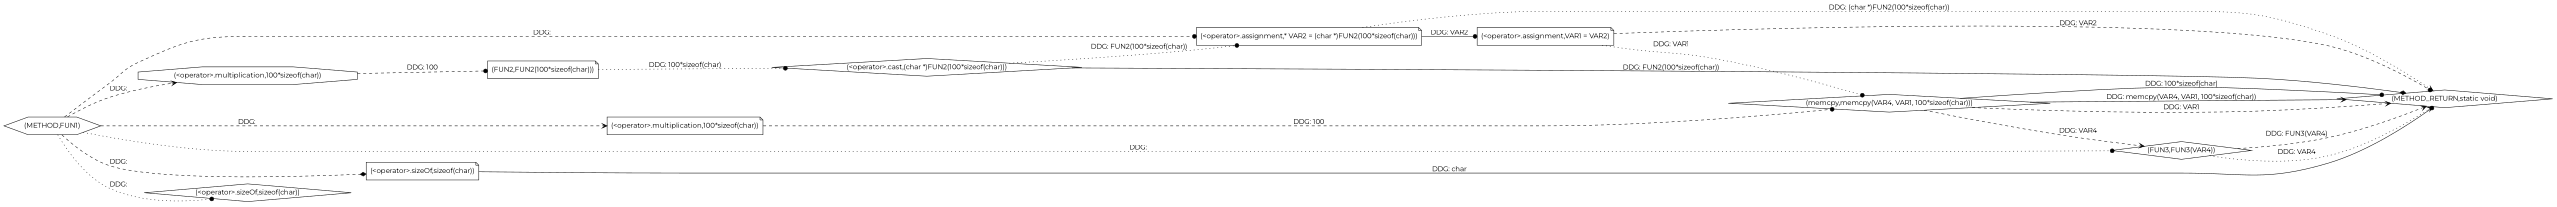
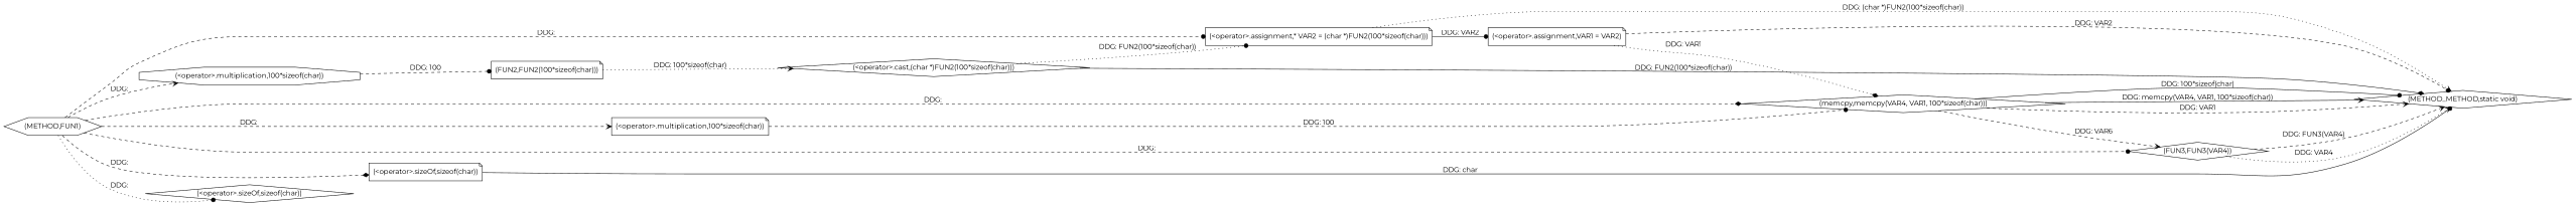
  digraph {
    fontname=Montserrat
    rankdir=LR
    node [fontname=Montserrat shape=note]
    edge [arrowhead=dot fontname=Montserrat style=dashed]
    n1 [label="(METHOD,FUN1)" shape=hexagon]
    n2 [label="(<operator>.assignment,* VAR2 = (char *)FUN2(100*sizeof(char)))"]
    n3 [label="(<operator>.multiplication,100*sizeof(char))" shape=octagon]
    n4 [label="(<operator>.sizeOf,sizeof(char))" shape=diamond]
    n5 [label="(memcpy,memcpy(VAR4, VAR1, 100*sizeof(char)))" shape=diamond]
    n6 [label="(<operator>.multiplication,100*sizeof(char))"]
    n7 [label="(<operator>.sizeOf,sizeof(char))"]
    n8 [label="(FUN3,FUN3(VAR4))" shape=diamond]
    n9 [label="(<operator>.assignment,VAR1 = VAR2)"]
-   n10 [label="(METHOD_RETURN,static void)" shape=diamond]
+   n10 [label="(METHOD_METHOD,static void)" shape=diamond]
    n11 [label="(FUN2,FUN2(100*sizeof(char)))"]
    n12 [label="(<operator>.cast,(char *)FUN2(100*sizeof(char)))" shape=diamond]
    n1 -> n2 [label="DDG: "]
    n1 -> n3 [arrowhead=vee label="DDG: "]
    n1 -> n4 [label="DDG: " style=dotted]
+   n1 -> n5 [arrowhead=diamond label="DDG: "]
    n1 -> n6 [arrowhead=vee label="DDG: "]
    n1 -> n7 [arrowhead=diamond label="DDG: "]
-   n1 -> n8 [label="DDG: " style=dotted]
+   n1 -> n8 [label="DDG: "]
    n2 -> n9 [label="DDG: VAR2" style=solid]
    n2 -> n10 [arrowhead=vee label="DDG: (char *)FUN2(100*sizeof(char))" style=dotted]
    n3 -> n11 [label="DDG: 100"]
-   n5 -> n8 [arrowhead=vee label="DDG: VAR4"]
+   n5 -> n8 [arrowhead=vee label="DDG: VAR6"]
    n5 -> n10 [label="DDG: 100*sizeof(char)" style=solid]
    n5 -> n10 [arrowhead=vee label="DDG: memcpy(VAR4, VAR1, 100*sizeof(char))" style=solid]
    n5 -> n10 [arrowhead=vee label="DDG: VAR1"]
    n6 -> n5 [label="DDG: 100"]
    n7 -> n10 [label="DDG: char" style=solid]
    n8 -> n10 [arrowhead=vee label="DDG: FUN3(VAR4)"]
    n8 -> n10 [arrowhead=vee label="DDG: VAR4" style=dotted]
-   n9 -> n5 [label="DDG: VAR1" style=dotted]
+   n9 -> n5 [arrowhead=diamond label="DDG: VAR1" style=dotted]
    n9 -> n10 [label="DDG: VAR2"]
-   n11 -> n12 [label="DDG: 100*sizeof(char)" style=dotted]
+   n11 -> n12 [arrowhead=vee label="DDG: 100*sizeof(char)" style=dotted]
    n12 -> n2 [label="DDG: FUN2(100*sizeof(char))" style=dotted]
    n12 -> n10 [arrowhead=diamond label="DDG: FUN2(100*sizeof(char))" style=solid]
  }
